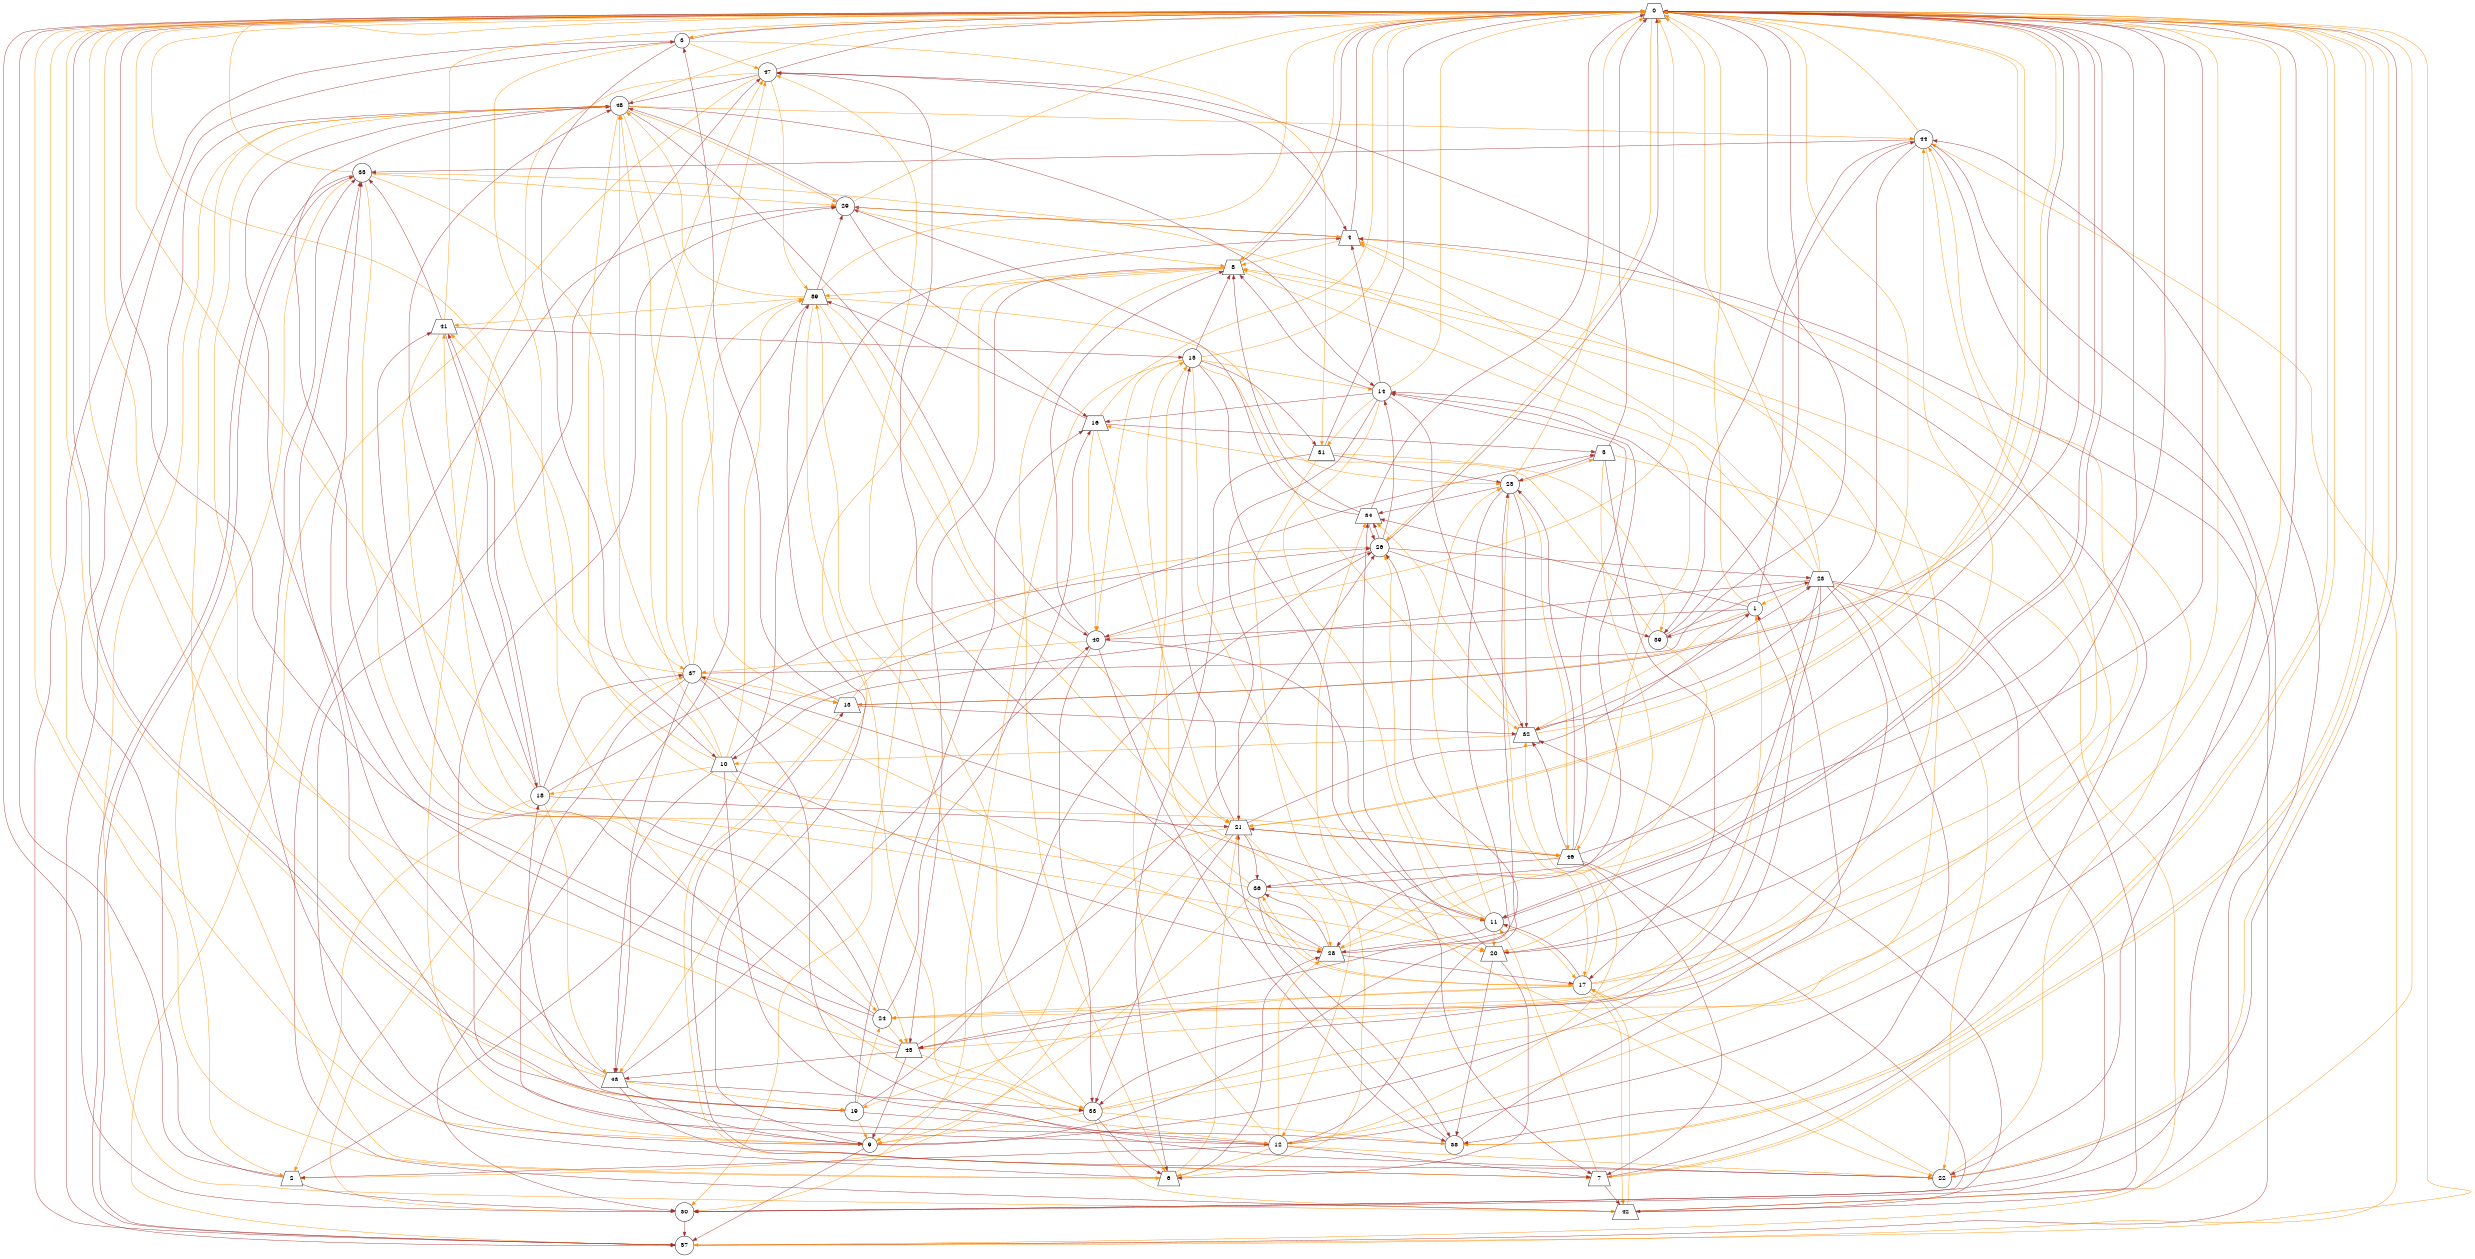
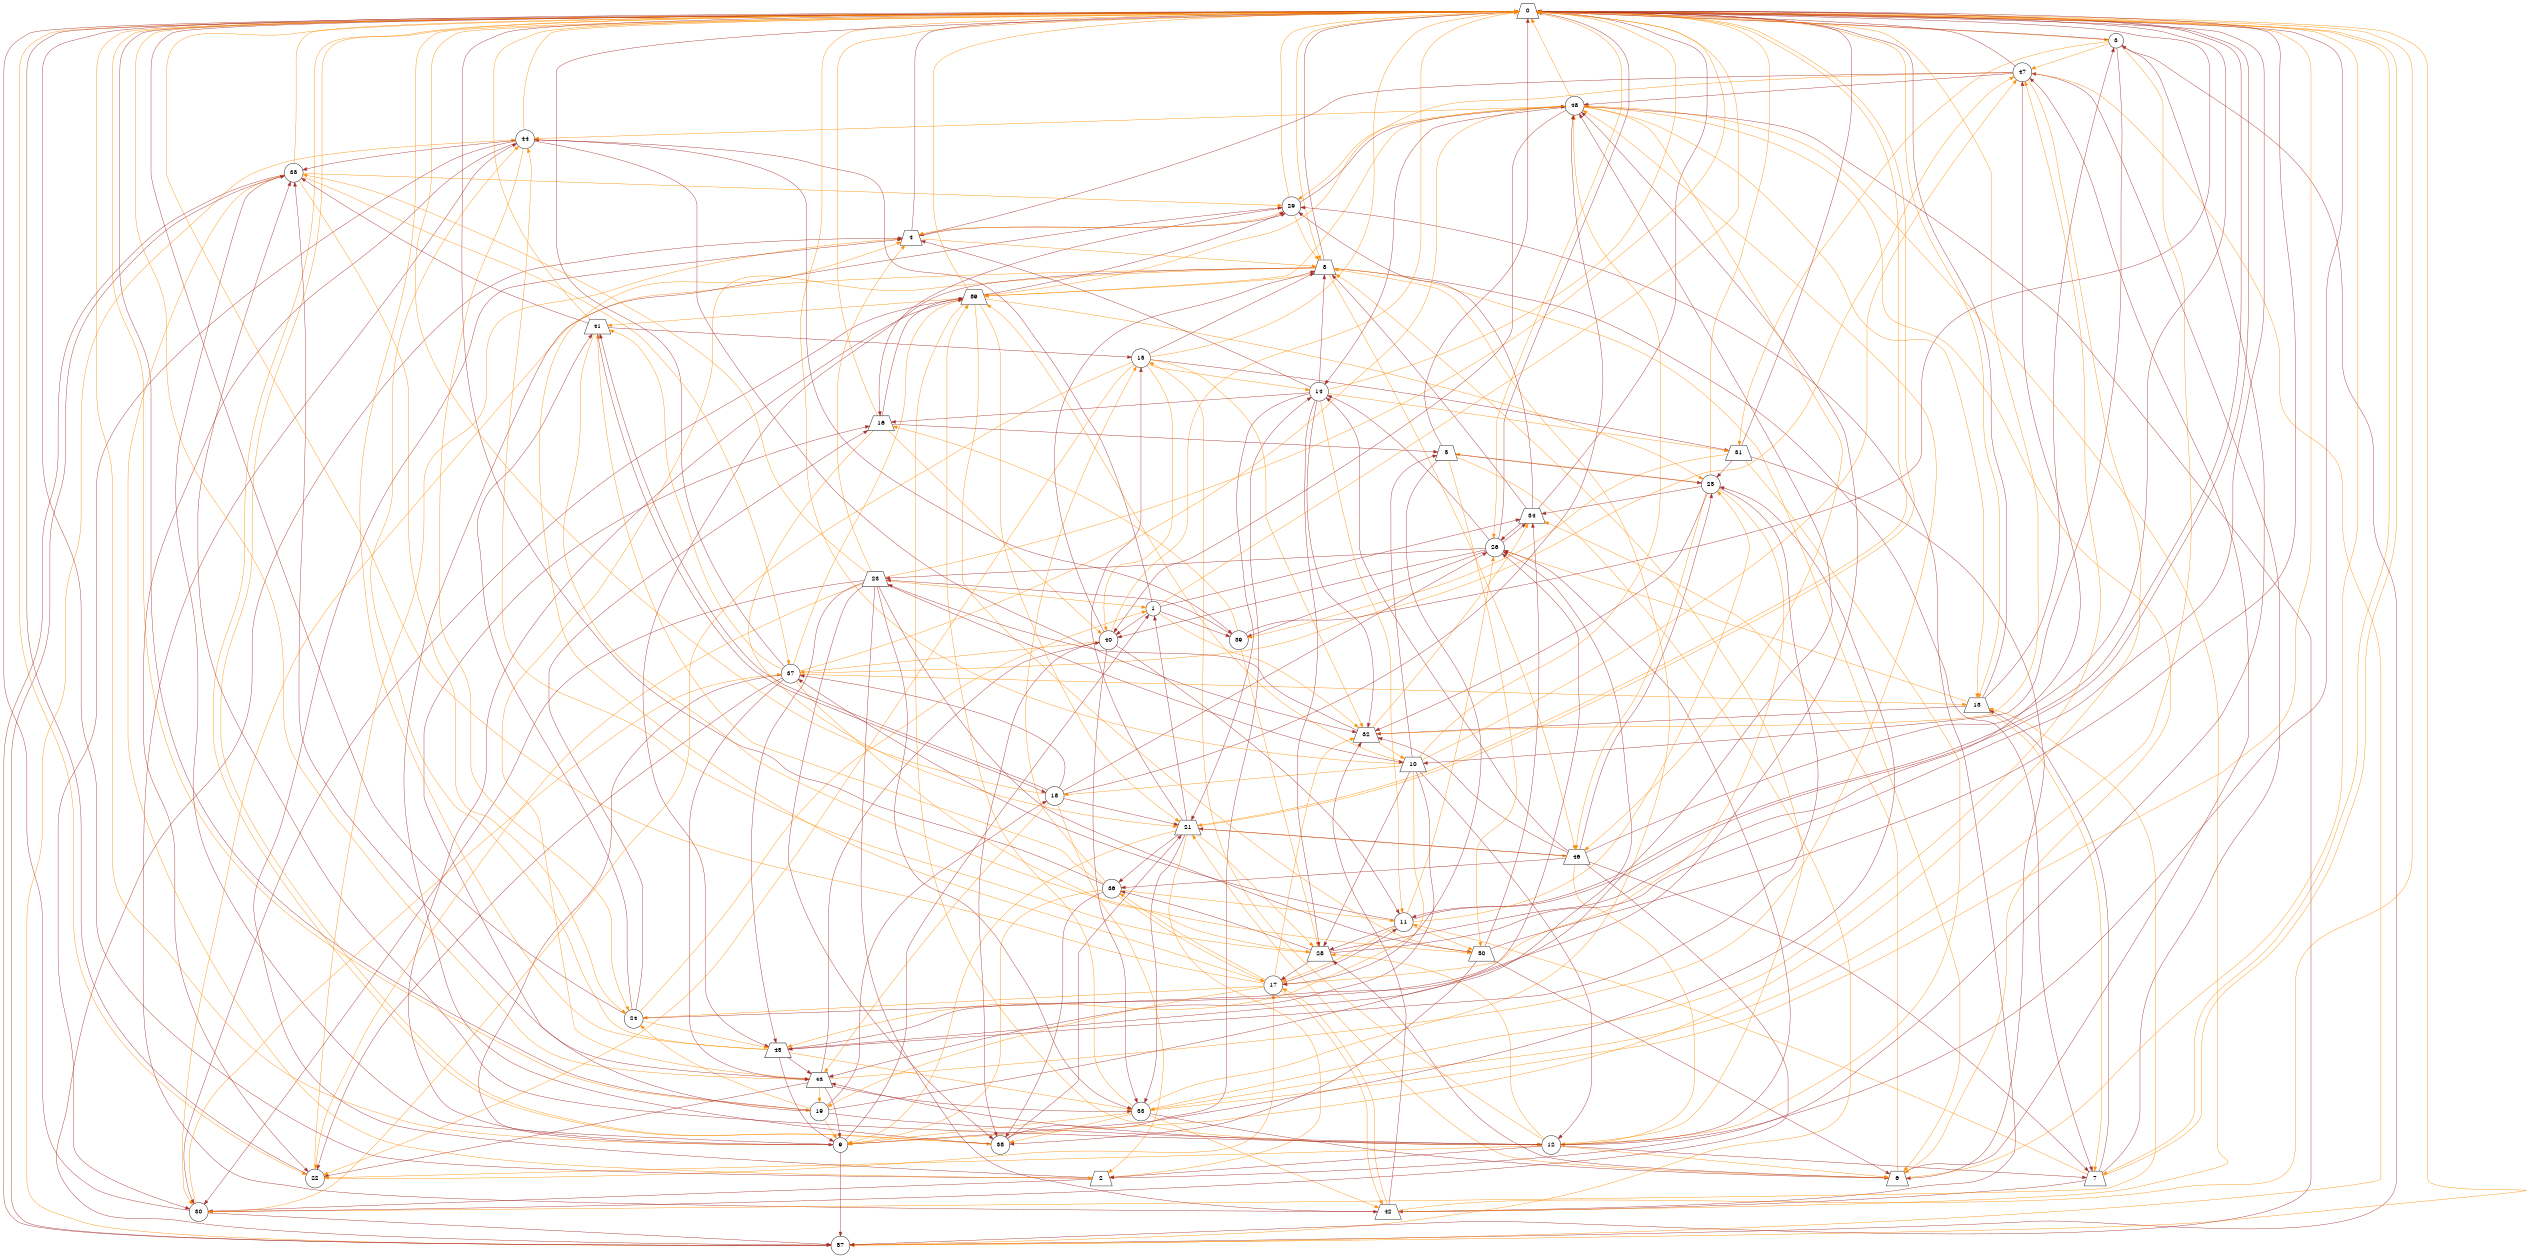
  strict digraph {
    node [component_delay=3 shape=circle]
    edge [color=brown wire_delay=1]
    0 [shape=trapezium]
    3
    7 [shape=trapezium]
    8 [shape=trapezium]
    11
    13 [shape=trapezium]
    19
    21 [shape=trapezium]
    22
    26
    38
    10 [shape=trapezium]
    n13 [label=57]
    31 [shape=trapezium]
    33
    47
    42 [shape=trapezium]
    30
    6 [shape=trapezium]
    43 [shape=trapezium]
    45 [shape=trapezium]
    46 [shape=trapezium]
    n23 [label=89 shape=trapezium]
    17
-   20 [shape=trapezium]
+   20 [shape=trapezium label=50]
    25
    28 [shape=trapezium]
    37
    32 [shape=trapezium]
    9
    12
    18
    16 [shape=trapezium]
    24
    1
    2 [shape=trapezium]
    15
    36
    4 [shape=trapezium]
    34 [shape=trapezium]
    39
    40
    14
    23 [shape=trapezium]
    29
    5 [shape=trapezium]
    48
    44
    35
    41 [shape=trapezium]
    0 -> 3 [color=darkorange]
    0 -> 7 [color=darkorange]
    0 -> 8 [color=darkorange]
    0 -> 11
    0 -> 13 [color=darkorange]
    0 -> 19 [color=darkorange]
    0 -> 21 [color=darkorange]
    0 -> 22 [color=darkorange]
    0 -> 26 [color=darkorange]
    0 -> 38 [color=darkorange]
    3 -> 0
    3 -> 10
    3 -> n13
    3 -> 31 [color=darkorange]
    3 -> 33 [color=darkorange]
    3 -> 47 [color=darkorange]
    7 -> 0 [color=darkorange]
    7 -> 11 [color=darkorange]
    7 -> 13
    7 -> 47
    7 -> 42
    8 -> 0
    8 -> 30 [color=darkorange]
    8 -> 6 [color=darkorange]
    8 -> 43 [color=darkorange]
    8 -> 45
    8 -> 46 [color=darkorange]
    8 -> n23 [color=darkorange]
    11 -> 0
    11 -> 26 [color=darkorange]
    11 -> 17 [color=darkorange]
    11 -> 20 [color=darkorange]
    11 -> 25 [color=darkorange]
    11 -> 28
    11 -> 37
    13 -> 0
    13 -> 3
    13 -> 7 [color=darkorange]
    13 -> 26 [color=darkorange]
    13 -> 32
    19 -> 0
    19 -> 26
    19 -> 9 [color=darkorange]
    19 -> 12
    19 -> 18
    19 -> 16
    19 -> 24 [color=darkorange]
    21 -> 0 [color=darkorange]
    21 -> 33
    21 -> 46 [color=darkorange]
    21 -> 28 [color=darkorange]
    21 -> 9 [color=darkorange]
    21 -> 1
    21 -> 2 [color=darkorange]
    21 -> 15
    21 -> 36
    22 -> 0
    22 -> 17 [color=darkorange]
    22 -> 4 [color=darkorange]
    26 -> 0
    26 -> 34
    26 -> 39
    26 -> 40
    26 -> 14
    26 -> 23
    38 -> 0 [color=darkorange]
    38 -> 21
    38 -> 14
    38 -> 29
    10 -> 0 [color=darkorange]
    10 -> 47 [color=darkorange]
    10 -> 43
    10 -> 45 [color=darkorange]
    10 -> n23 [color=darkorange]
    10 -> 28
    10 -> 12
    10 -> 18 [color=darkorange]
    10 -> 5
    10 -> 48 [color=darkorange]
    n13 -> 0 [color=darkorange]
    n13 -> 4
    n13 -> 44 [color=darkorange]
    n13 -> 35
    31 -> 0
    31 -> 6
    31 -> 25
    31 -> 12 [color=darkorange]
    31 -> 39 [color=darkorange]
    33 -> 0 [color=darkorange]
    33 -> 8 [color=darkorange]
    33 -> 38 [color=darkorange]
    33 -> 47 [color=darkorange]
    33 -> 42 [color=darkorange]
    33 -> 6
    33 -> n23 [color=darkorange]
    33 -> 9 [color=darkorange]
    47 -> 0
    47 -> n13 [color=darkorange]
    47 -> n23 [color=darkorange]
    47 -> 9 [color=darkorange]
    47 -> 4
    47 -> 48
    42 -> 0 [color=darkorange]
    42 -> 17 [color=darkorange]
    42 -> 32
    42 -> 29
    42 -> 48 [color=darkorange]
    42 -> 44
    30 -> 0
+   30 -> 13 [color=darkorange]
    30 -> n13
    30 -> 37 [color=darkorange]
    6 -> 0 [color=darkorange]
    6 -> 21 [color=darkorange]
    6 -> 47
    6 -> 28
    6 -> 34 [color=darkorange]
    43 -> 0 [color=darkorange]
    43 -> 19 [color=darkorange]
    43 -> 22
    43 -> 33
    43 -> 9
    43 -> 40
    43 -> 48 [color=darkorange]
    43 -> 35
    45 -> 0 [color=darkorange]
    45 -> 26
    45 -> 33 [color=darkorange]
    45 -> 43
    45 -> 9
    45 -> 48
    45 -> 44 [color=darkorange]
    46 -> 0
    46 -> 7
    46 -> 21
    46 -> 30
    46 -> 25
    46 -> 32
    46 -> 12 [color=darkorange]
    46 -> 36
    46 -> 14
    n23 -> 0 [color=darkorange]
    n23 -> 21 [color=darkorange]
    n23 -> 30
    n23 -> 20 [color=darkorange]
    n23 -> 25 [color=darkorange]
    n23 -> 12 [color=darkorange]
    n23 -> 29
    n23 -> 48 [color=darkorange]
    n23 -> 41 [color=darkorange]
    17 -> 0 [color=darkorange]
    17 -> 11
    17 -> 19 [color=darkorange]
    17 -> 42 [color=darkorange]
    17 -> 32 [color=darkorange]
    17 -> 24 [color=darkorange]
    17 -> 36 [color=darkorange]
    17 -> 4 [color=darkorange]
    20 -> 0
    20 -> 38
    20 -> 6
    20 -> 34
    25 -> 0 [color=darkorange]
    25 -> 45
    25 -> 46 [color=darkorange]
    25 -> 17 [color=darkorange]
    25 -> 32
    25 -> 34
    25 -> 5 [color=darkorange]
    28 -> 0
    28 -> 47
    28 -> 17
    28 -> 36
    28 -> 44 [color=darkorange]
    37 -> 0
    37 -> 13 [color=darkorange]
    37 -> 22
    37 -> 47 [color=darkorange]
    37 -> 43
    37 -> n23 [color=darkorange]
    37 -> 28 [color=darkorange]
    37 -> 9
    37 -> 48 [color=darkorange]
    37 -> 41 [color=darkorange]
    32 -> 0 [color=darkorange]
    32 -> 10 [color=darkorange]
    32 -> 34 [color=darkorange]
    32 -> 23
    9 -> 0 [color=darkorange]
    9 -> n13
    9 -> n23
    9 -> 25
    9 -> 1
    9 -> 35
    12 -> 0
    12 -> 7
    12 -> 8 [color=darkorange]
    12 -> 22 [color=darkorange]
    12 -> 26
    12 -> 6 [color=darkorange]
+   12 -> 43
    12 -> 28 [color=darkorange]
    12 -> 2
    12 -> 15 [color=darkorange]
    12 -> 35
    18 -> 0 [color=darkorange]
    18 -> 21
    18 -> 26
    18 -> 43 [color=darkorange]
    18 -> 37
    18 -> 2 [color=darkorange]
    18 -> 48
    18 -> 41
    16 -> 0 [color=darkorange]
    16 -> 21 [color=darkorange]
    16 -> n23
    16 -> 40 [color=darkorange]
    16 -> 5
    24 -> 0
    24 -> 45 [color=darkorange]
    24 -> 16
    24 -> 1 [color=darkorange]
    24 -> 48
    24 -> 41
    1 -> 0 [color=darkorange]
    1 -> 32 [color=darkorange]
    1 -> 34
    1 -> 39
    1 -> 40
    1 -> 44
    2 -> 0
    2 -> 3
    2 -> 30
    2 -> 4
    15 -> 0 [color=darkorange]
-   15 -> 7
+   8 -> 7
    15 -> 8
    15 -> 22 [color=darkorange]
    15 -> 31
    15 -> 30 [color=darkorange]
    15 -> 32 [color=darkorange]
    15 -> 40 [color=darkorange]
    15 -> 14 [color=darkorange]
    36 -> 0
    36 -> 11 [color=darkorange]
    36 -> 38
    36 -> 17 [color=darkorange]
    36 -> 9 [color=darkorange]
    36 -> 15 [color=darkorange]
    36 -> 41 [color=darkorange]
    4 -> 0
    4 -> 8 [color=darkorange]
    4 -> 29
    34 -> 0
    34 -> 8
    34 -> 26
    34 -> 29
    39 -> 0
    39 -> 28 [color=darkorange]
    39 -> 16 [color=darkorange]
    39 -> 23
    40 -> 0 [color=darkorange]
    40 -> 8
    40 -> 11
    40 -> 38
    40 -> 33
    40 -> 37 [color=darkorange]
    14 -> 0 [color=darkorange]
    14 -> 8
    14 -> 11 [color=darkorange]
    14 -> 21
    14 -> 31 [color=darkorange]
    14 -> 28
    14 -> 32
    14 -> 16
    14 -> 4
    23 -> 0 [color=darkorange]
    23 -> 22 [color=darkorange]
    23 -> 38
    23 -> 10
    23 -> 33
    23 -> 42
    23 -> 30
    23 -> 45
    23 -> 20
    23 -> 1 [color=darkorange]
    23 -> 4 [color=darkorange]
    23 -> 35 [color=darkorange]
    29 -> 0 [color=darkorange]
    29 -> 8 [color=darkorange]
    29 -> 16
    29 -> 4 [color=darkorange]
    29 -> 48
    5 -> 0
    5 -> n13 [color=darkorange]
    5 -> 17
    5 -> 20 [color=darkorange]
    5 -> 25
    48 -> 0 [color=darkorange]
    48 -> 13 [color=darkorange]
    48 -> n13
    48 -> 6 [color=darkorange]
    48 -> 46 [color=darkorange]
    48 -> 40
    48 -> 14
    48 -> 29 [color=darkorange]
    48 -> 44 [color=darkorange]
    44 -> 0 [color=darkorange]
    44 -> 22
    44 -> 30
    44 -> 32
    44 -> 24 [color=darkorange]
    44 -> 39
    44 -> 35
    35 -> 0 [color=darkorange]
    35 -> n13
    35 -> 37 [color=darkorange]
    35 -> 24 [color=darkorange]
    35 -> 2 [color=darkorange]
    35 -> 29 [color=darkorange]
    41 -> 0 [color=darkorange]
    41 -> 20 [color=darkorange]
    41 -> 18
    41 -> 15
    41 -> 35
  }
